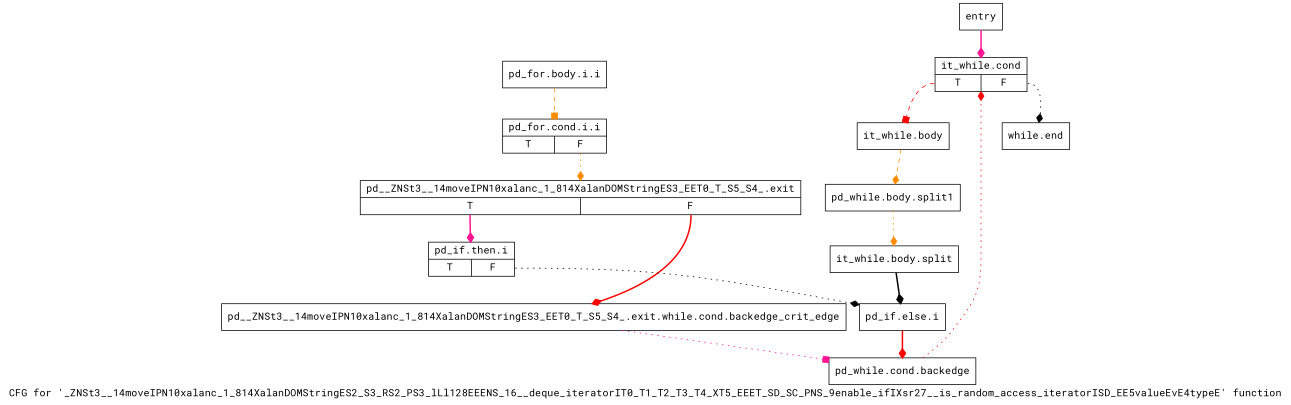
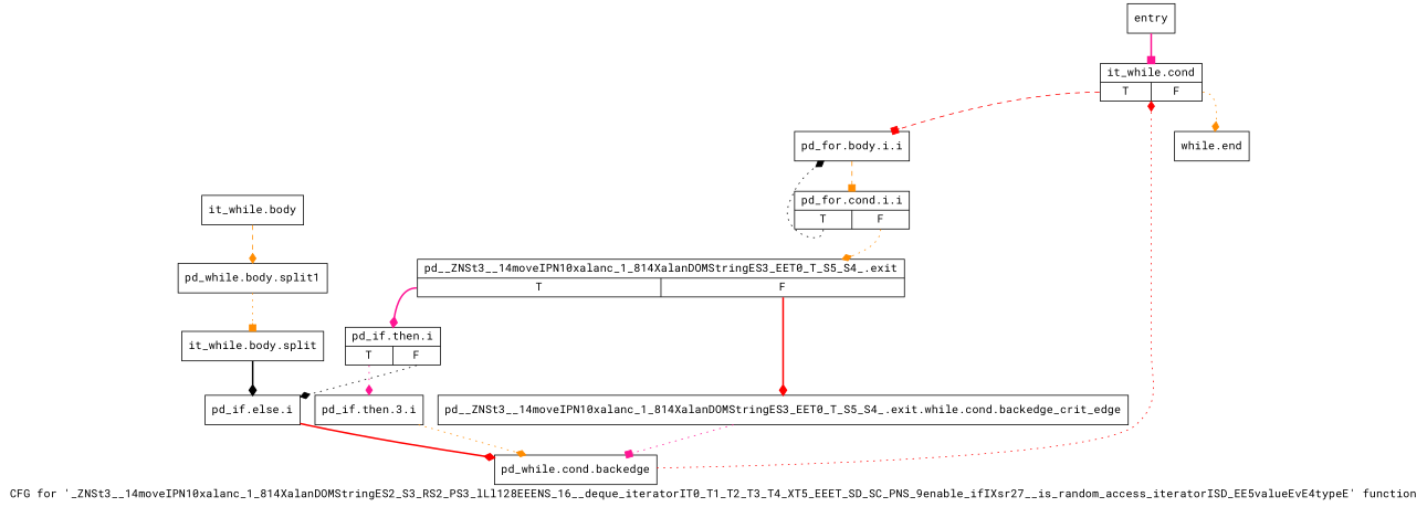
  digraph {
    fontname="Roboto Mono"
    label="CFG for '_ZNSt3__14moveIPN10xalanc_1_814XalanDOMStringES2_S3_RS2_PS3_lLl128EEENS_16__deque_iteratorIT0_T1_T2_T3_T4_XT5_EEET_SD_SC_PNS_9enable_ifIXsr27__is_random_access_iteratorISD_EE5valueEvE4typeE' function"
    node [fontname="Roboto Mono" shape=record]
    edge [arrowhead=diamond color=darkorange fontname="Roboto Mono" style=dotted]
    n1 [label="{entry}"]
    n2 [label="{it_while.cond|{<s0>T|<s1>F}}"]
    n3 [label="{it_while.body}"]
    n4 [label="{while.end}"]
    n5 [label="{pd_while.body.split1}"]
    n6 [label="{it_while.body.split}"]
    n7 [label="{pd_if.else.i}"]
    n8 [label="{pd_for.cond.i.i|{<s0>T|<s1>F}}"]
    n9 [label="{pd_for.body.i.i}"]
    n10 [label="{pd__ZNSt3__14moveIPN10xalanc_1_814XalanDOMStringES3_EET0_T_S5_S4_.exit|{<s0>T|<s1>F}}"]
    n11 [label="{pd_if.then.i|{<s0>T|<s1>F}}"]
    n12 [label="{pd__ZNSt3__14moveIPN10xalanc_1_814XalanDOMStringES3_EET0_T_S5_S4_.exit.while.cond.backedge_crit_edge}"]
+   n13 [label="{pd_if.then.3.i}"]
    n14 [label="{pd_while.cond.backedge}"]
-   n1 -> n2 [color=deeppink style=bold]
-   n2 -> n3 [arrowhead=box color=red style=dashed tailport=s0]
-   n2 -> n4 [color=black tailport=s1]
+   n1 -> n2 [arrowhead=box color=deeppink style=bold]
+   n2 -> n9 [arrowhead=box color=red style=dashed tailport=s0]
+   n2 -> n4 [tailport=s1]
    n3 -> n5 [style=dashed]
-   n5 -> n6
+   n5 -> n6 [arrowhead=box]
    n6 -> n7 [color=black style=bold]
    n7 -> n14 [color=red style=bold]
+   n8 -> n9 [color=black tailport=s0]
    n8 -> n10 [tailport=s1]
    n9 -> n8 [arrowhead=box style=dashed]
    n10 -> n11 [color=deeppink style=bold tailport=s0]
    n10 -> n12 [color=red style=bold tailport=s1]
    n11 -> n7 [color=black tailport=s1]
+   n11 -> n13 [color=deeppink tailport=s0]
    n12 -> n14 [arrowhead=box color=deeppink]
+   n13 -> n14
    n14 -> n2 [color=red]
  }
